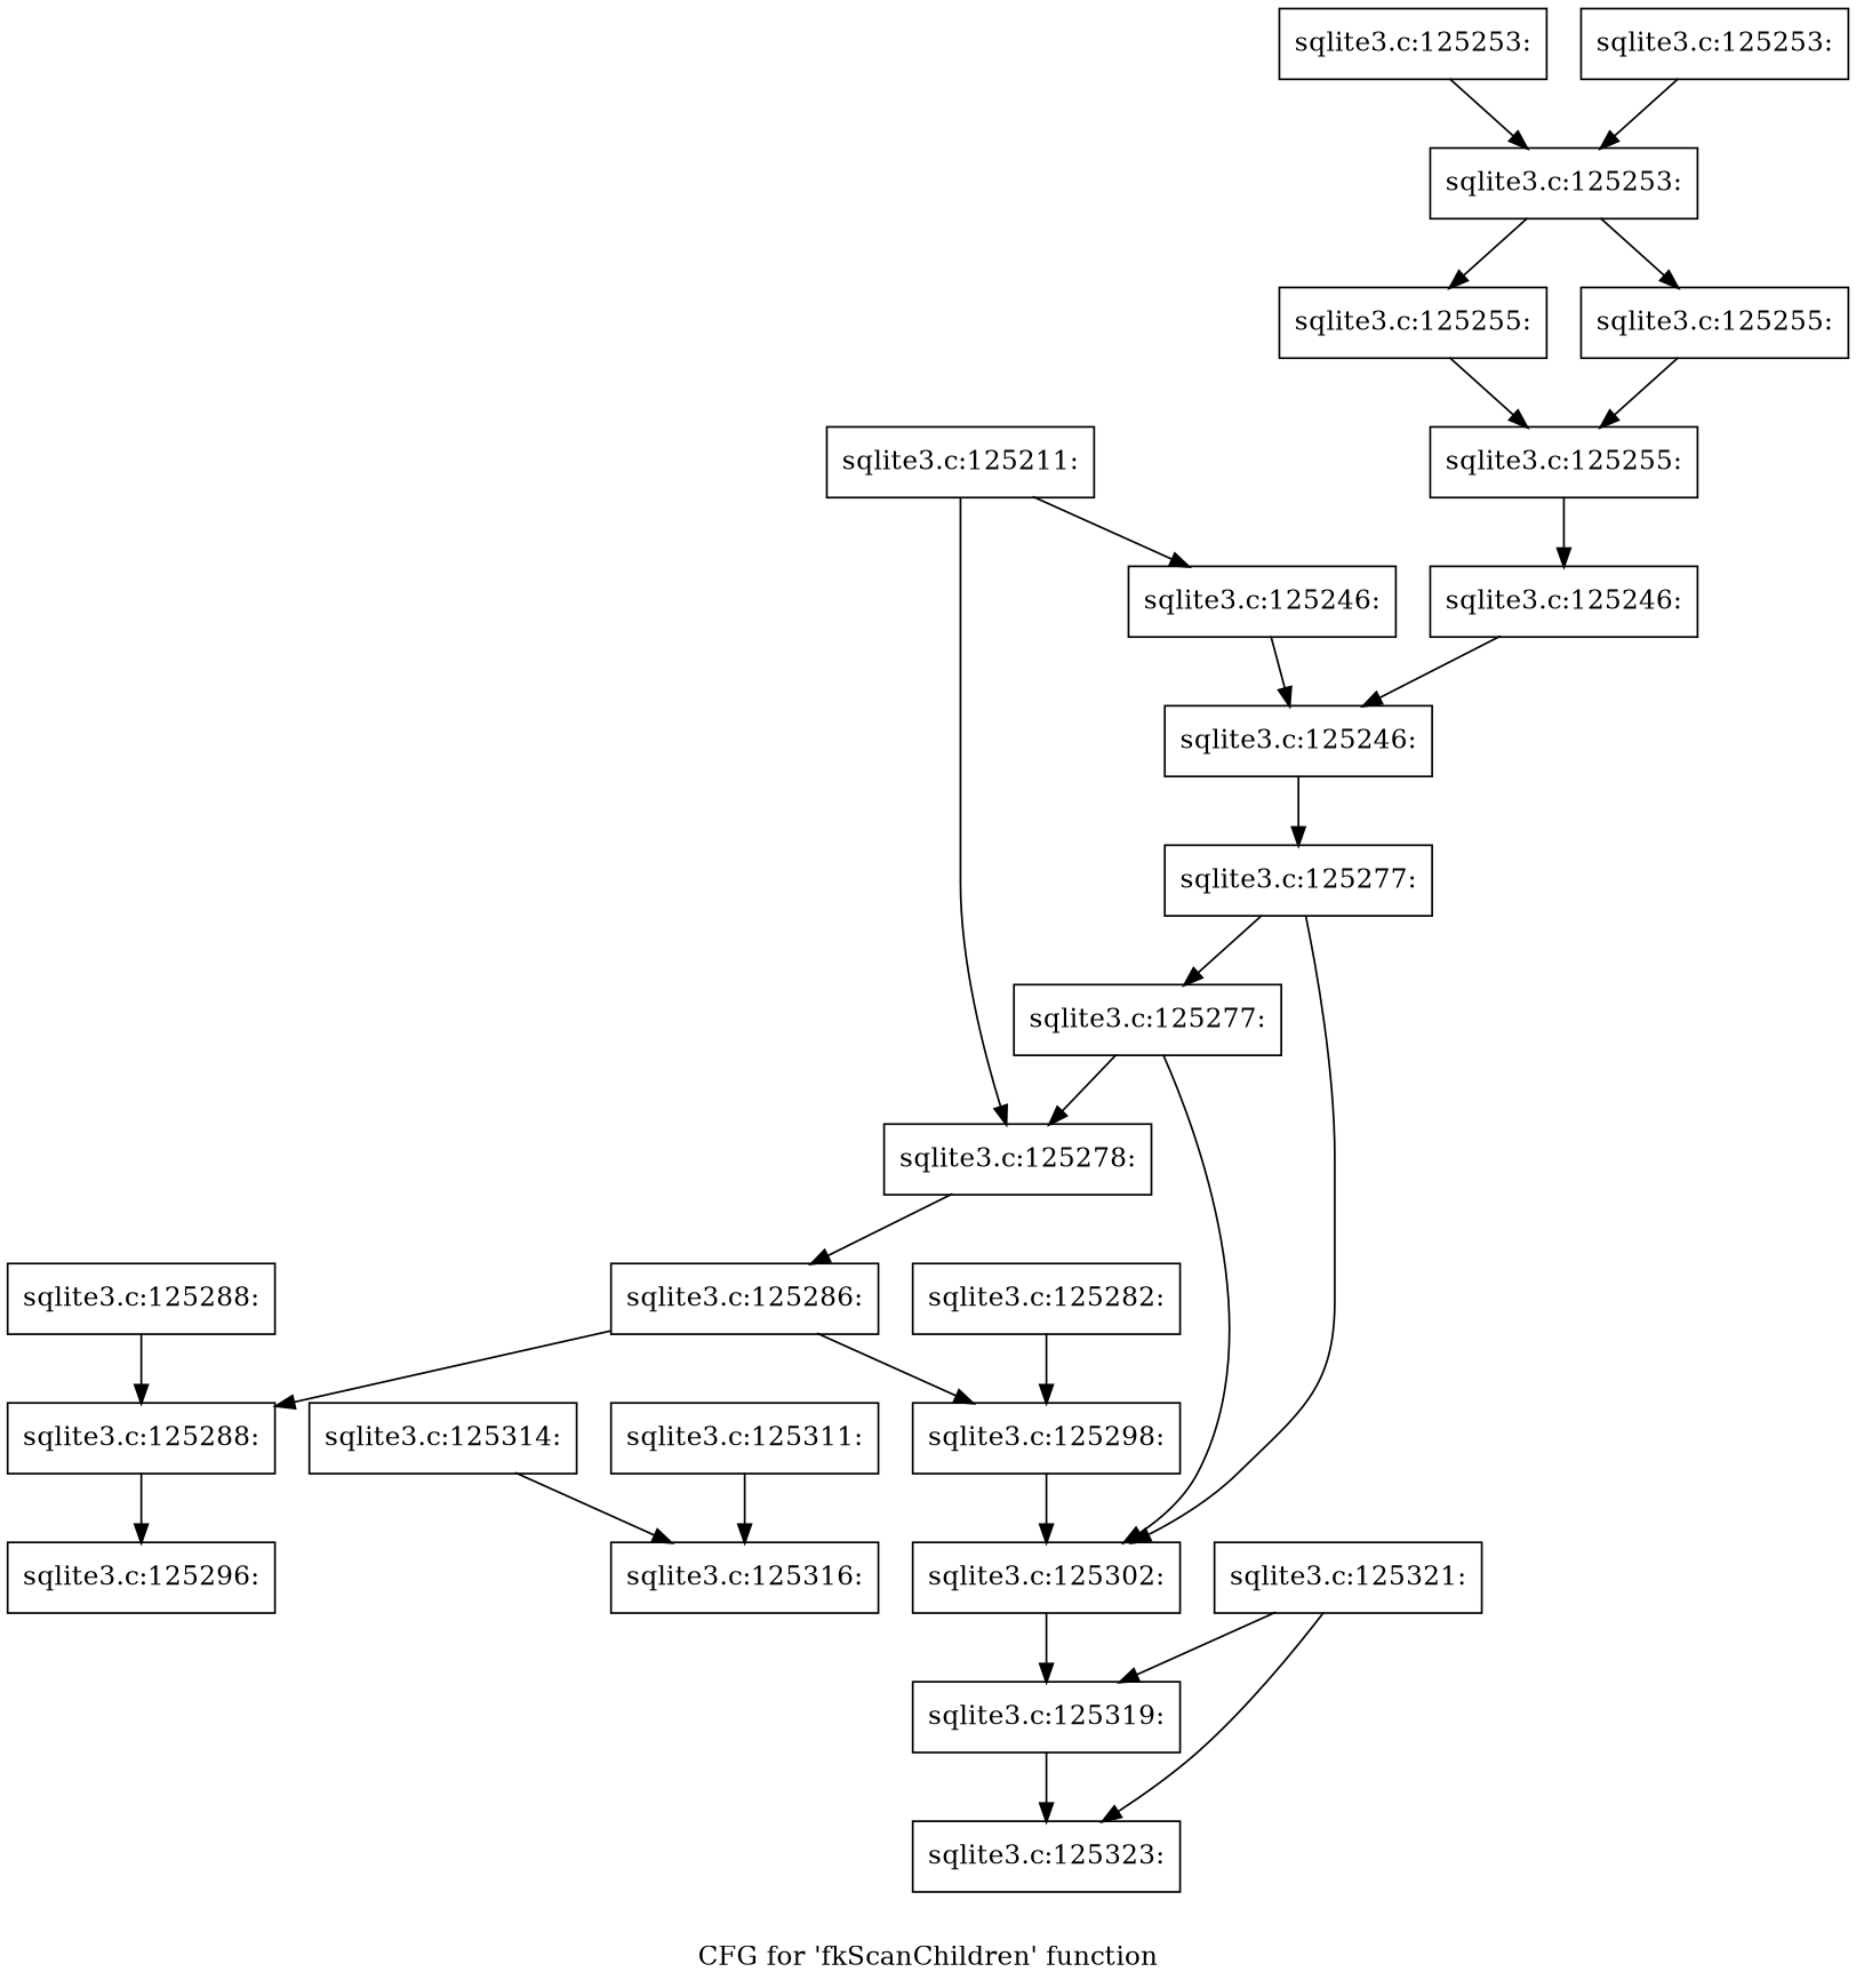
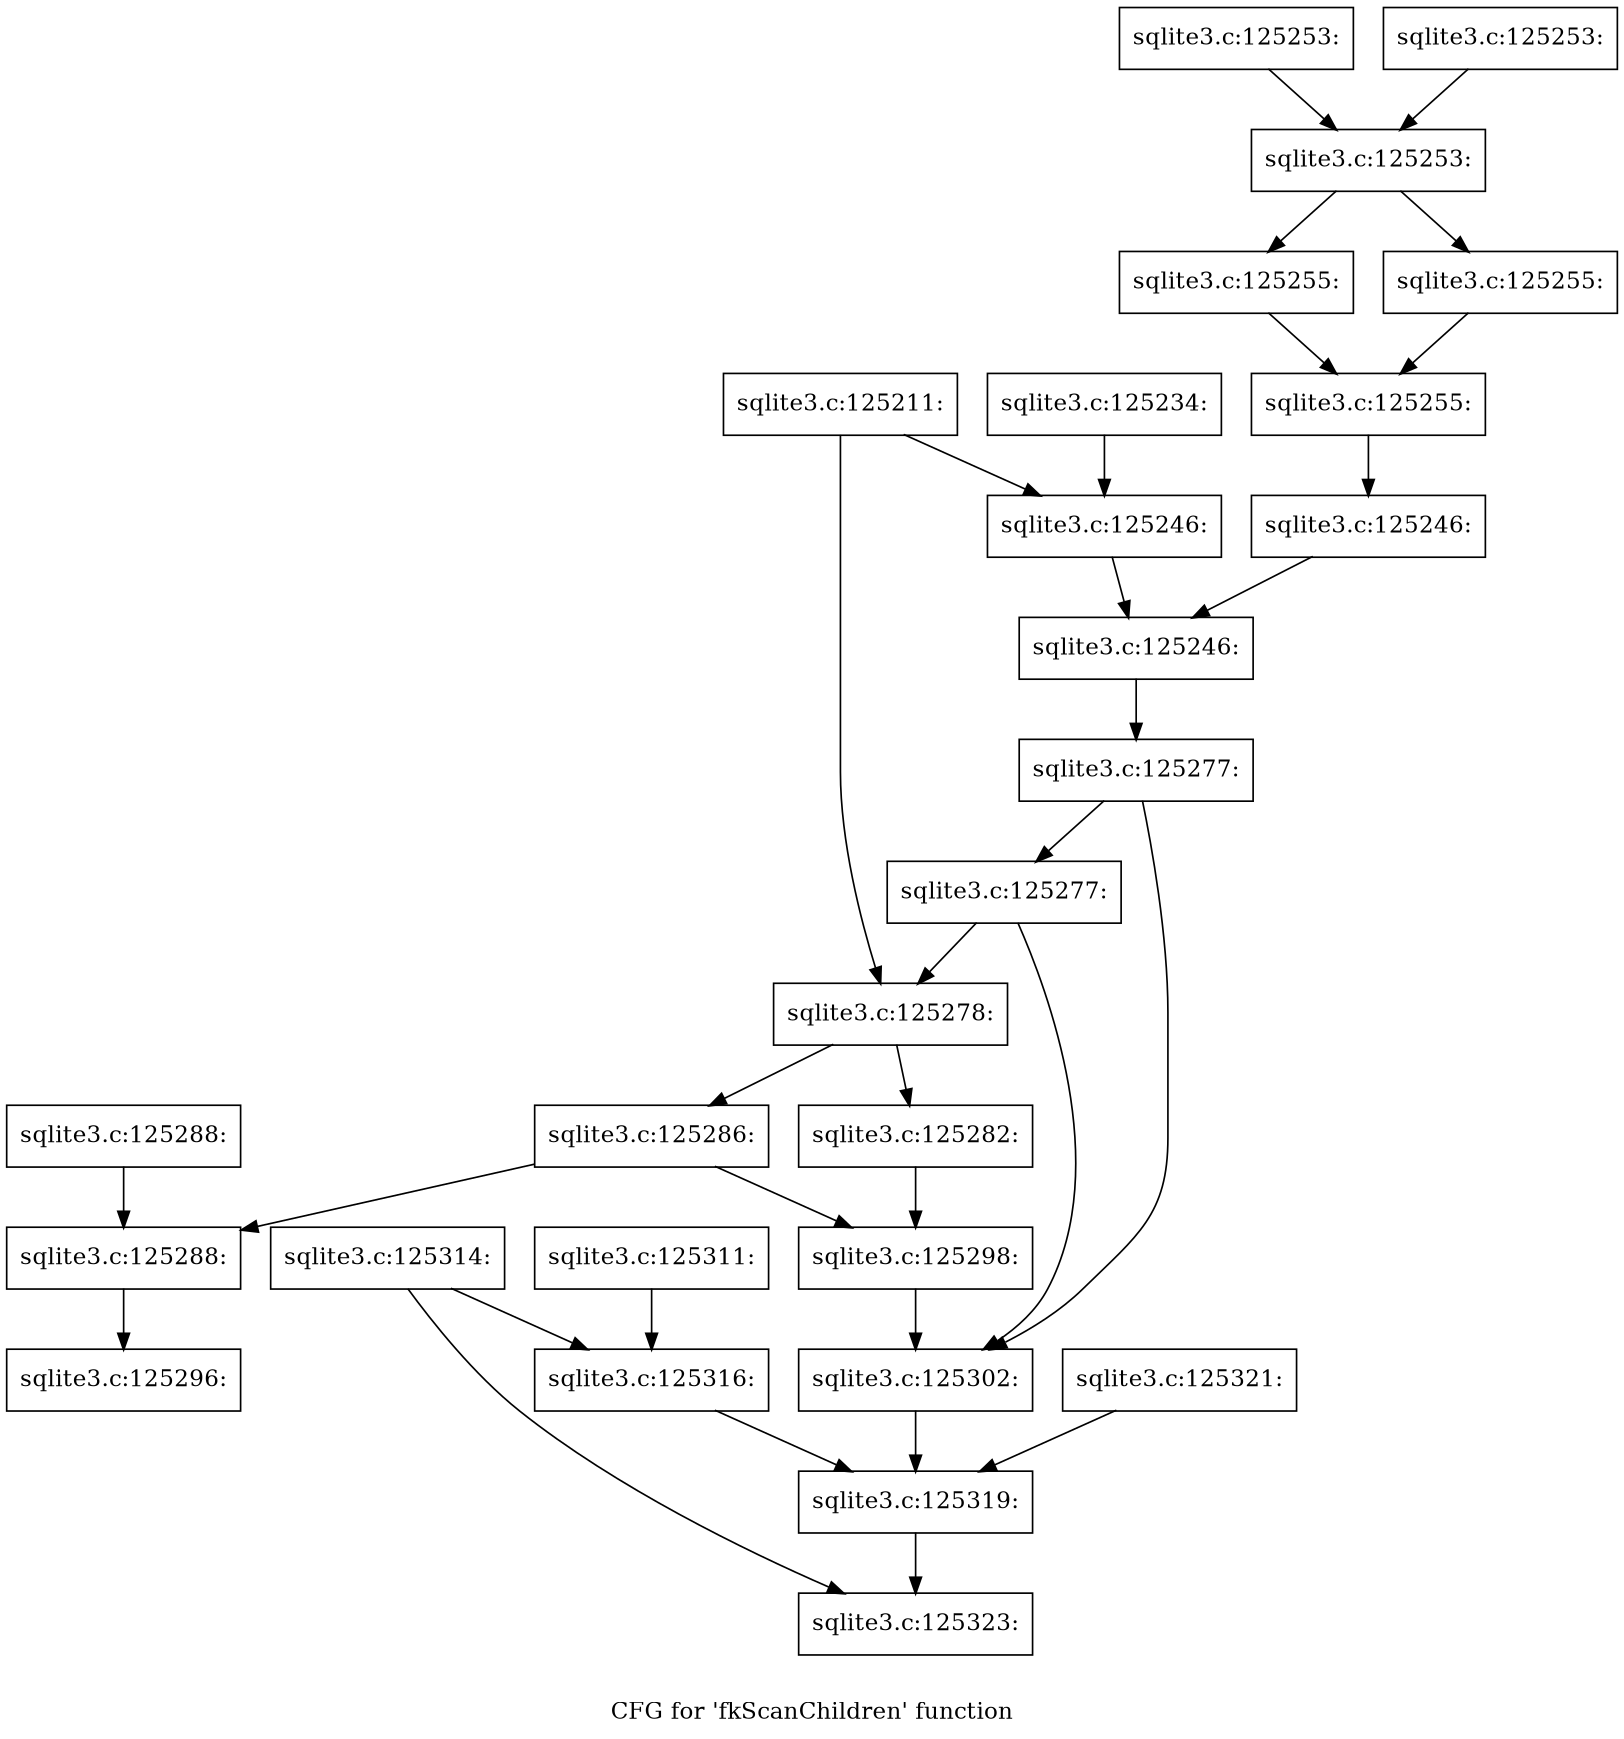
  digraph {
    label="CFG for 'fkScanChildren' function"
    node [shape=record]
    n1 [label="{sqlite3.c:125211:}"]
    n2 [label="{sqlite3.c:125246:}"]
    n3 [label="{sqlite3.c:125278:}"]
+   n4 [label="{sqlite3.c:125234:}"]
    n5 [label="{sqlite3.c:125246:}"]
    n6 [label="{sqlite3.c:125277:}"]
    n7 [label="{sqlite3.c:125277:}"]
    n8 [label="{sqlite3.c:125302:}"]
    n9 [label="{sqlite3.c:125253:}"]
    n10 [label="{sqlite3.c:125253:}"]
    n11 [label="{sqlite3.c:125253:}"]
    n12 [label="{sqlite3.c:125319:}"]
    n13 [label="{sqlite3.c:125255:}"]
    n14 [label="{sqlite3.c:125255:}"]
    n15 [label="{sqlite3.c:125255:}"]
    n16 [label="{sqlite3.c:125246:}"]
    n17 [label="{sqlite3.c:125282:}"]
    n18 [label="{sqlite3.c:125286:}"]
    n19 [label="{sqlite3.c:125311:}"]
    n20 [label="{sqlite3.c:125316:}"]
    n21 [label="{sqlite3.c:125323:}"]
    n22 [label="{sqlite3.c:125298:}"]
    n23 [label="{sqlite3.c:125288:}"]
    n24 [label="{sqlite3.c:125296:}"]
    n25 [label="{sqlite3.c:125288:}"]
    n26 [label="{sqlite3.c:125314:}"]
    n27 [label="{sqlite3.c:125321:}"]
    n1 -> n2
    n1 -> n3
    n2 -> n5
+   n3 -> n17
    n3 -> n18
+   n4 -> n2
    n5 -> n6
    n6 -> n7
    n6 -> n8
    n7 -> n3
    n7 -> n8
    n8 -> n12
    n9 -> n10
    n10 -> n13
    n10 -> n14
    n11 -> n10
    n12 -> n21
    n13 -> n15
    n14 -> n15
    n15 -> n16
    n16 -> n5
    n17 -> n22
    n18 -> n22
    n18 -> n23
    n19 -> n20
+   n20 -> n12
    n22 -> n8
    n23 -> n24
    n25 -> n23
    n26 -> n20
    n27 -> n12
-   n27 -> n21
+   n26 -> n21
  }
